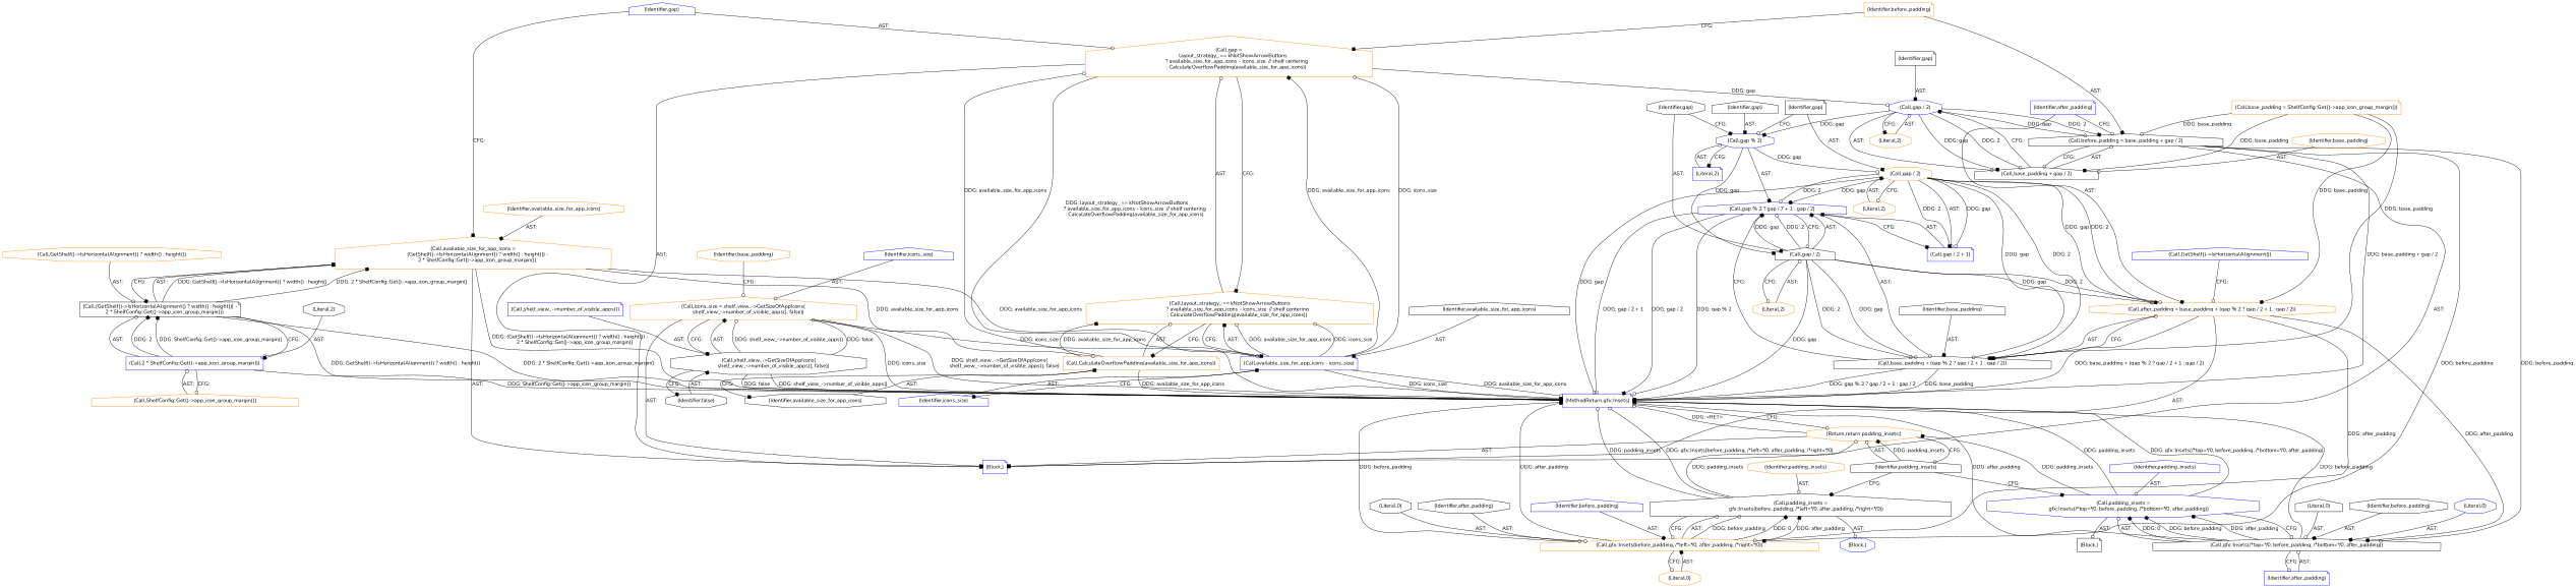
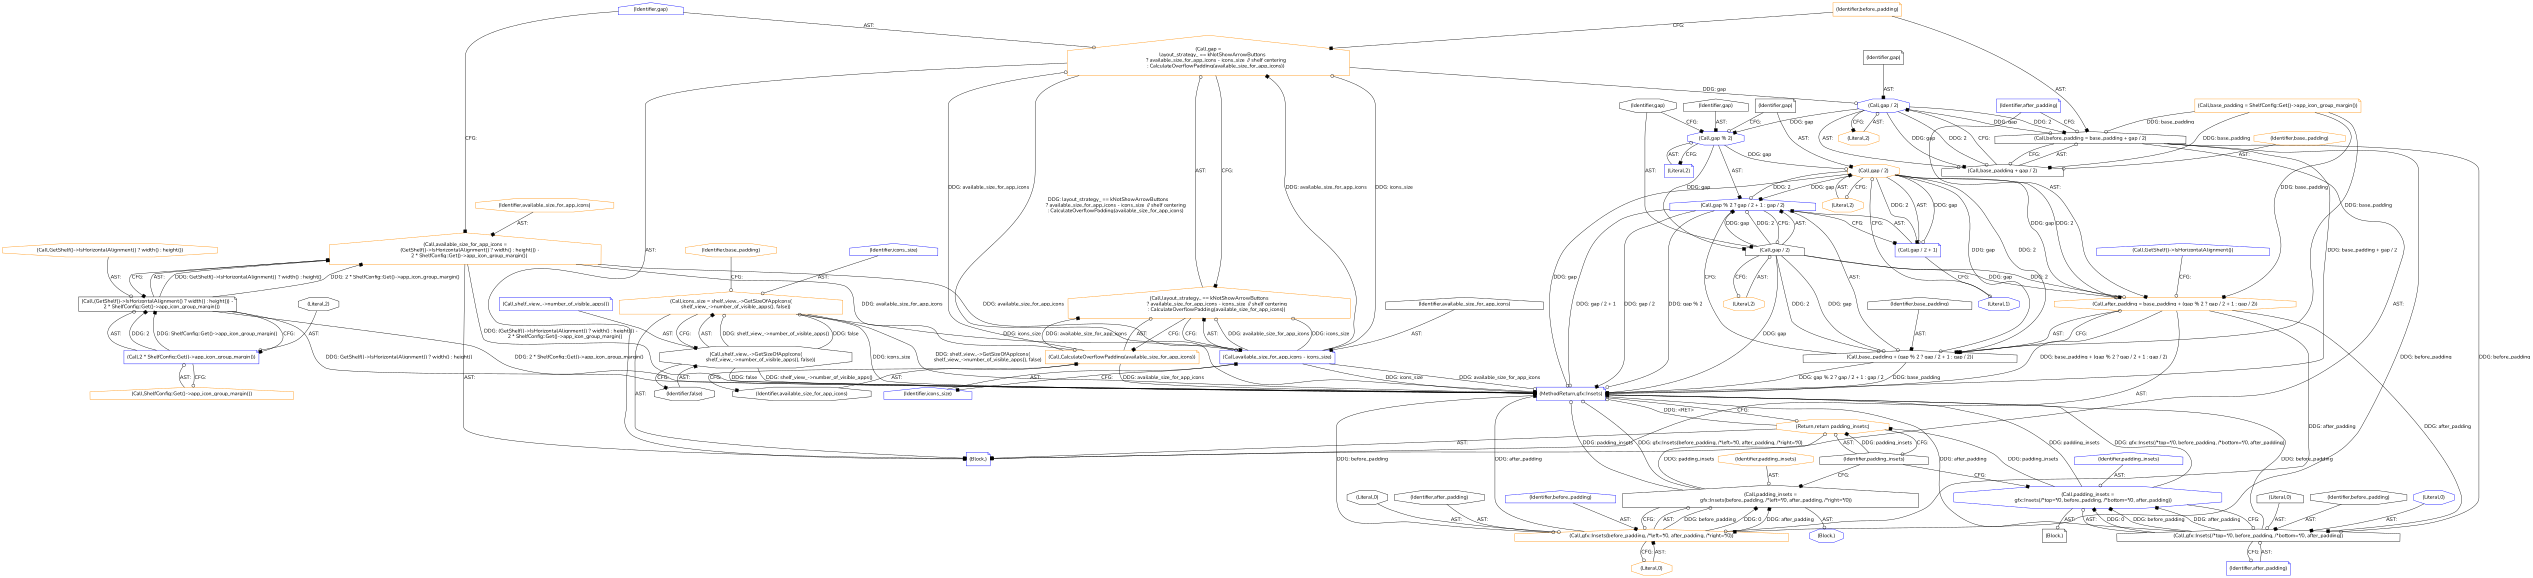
  digraph {
    fontname=Nunito
    node [color=black fontname=Nunito shape=octagon]
    edge [arrowhead=odot fontname=Nunito]
    n1 [color=darkorange label="(Call,gap =\n      layout_strategy_ == kNotShowArrowButtons\n           ? available_size_for_app_icons - icons_size  // shelf centering\n           : CalculateOverflowPadding(available_size_for_app_icons))" shape=house]
    n2 [color=blue label="(Call,gap / 2)"]
    n3 [color=darkorange label="(Call,layout_strategy_ == kNotShowArrowButtons\n           ? available_size_for_app_icons - icons_size  // shelf centering\n           : CalculateOverflowPadding(available_size_for_app_icons))" shape=house]
    n4 [color=blue label="(MethodReturn,gfx::Insets)" shape=note]
    n5 [color=blue label="(Block,)" shape=note]
    n6 [label="(Call,before_padding = base_padding + gap / 2)" shape=house]
    n7 [label="(Call,base_padding + gap / 2)" shape=house]
    n8 [color=blue label="(Call,gap % 2)"]
    n9 [color=darkorange label="(Literal,2)"]
    n10 [color=blue label="(Call,available_size_for_app_icons - icons_size)" shape=note]
    n11 [color=darkorange label="(Call,CalculateOverflowPadding(available_size_for_app_icons))" shape=note]
    n12 [color=darkorange label="(Return,return padding_insets;)"]
    n13 [color=blue label="(Identifier,icons_size)" shape=house]
    n14 [color=darkorange label="(Call,available_size_for_app_icons =\n       (GetShelf()->IsHorizontalAlignment() ? width() : height()) -\n      2 * ShelfConfig::Get()->app_icon_group_margin())" shape=house]
    n15 [label="(Call,(GetShelf()->IsHorizontalAlignment() ? width() : height()) -\n      2 * ShelfConfig::Get()->app_icon_group_margin())" shape=note]
    n16 [color=blue label="(Call,2 * ShelfConfig::Get()->app_icon_group_margin())" shape=note]
    n17 [label="(Identifier,available_size_for_app_icons)"]
    n18 [color=darkorange label="(Call,ShelfConfig::Get()->app_icon_group_margin())" shape=house]
    n19 [color=darkorange label="(Call,icons_size = shelf_view_->GetSizeOfAppIcons(\n       shelf_view_->number_of_visible_apps(), false))" shape=house]
    n20 [label="(Call,shelf_view_->GetSizeOfAppIcons(\n       shelf_view_->number_of_visible_apps(), false))"]
    n21 [label="(Identifier,false)"]
    n22 [label="(Call,gfx::Insets(/*top=*/0, before_padding, /*bottom=*/0, after_padding))" shape=house]
    n23 [color=darkorange label="(Call,gfx::Insets(before_padding, /*left=*/0, after_padding, /*right=*/0))" shape=house]
    n24 [color=darkorange label="(Call,gap / 2)"]
-   n25 [color=blue label="(Call,gap % 2 ? gap / 7 + 1 : gap / 2)" shape=house]
+   n25 [color=blue label="(Call,gap % 2 ? gap / 2 + 1 : gap / 2)" shape=house]
    n26 [label="(Call,gap / 2)" shape=house]
    n27 [color=blue label="(Literal,2)" shape=note]
    n28 [color=blue label="(Call,padding_insets =\n        gfx::Insets(/*top=*/0, before_padding, /*bottom=*/0, after_padding))"]
    n29 [color=blue label="(Identifier,after_padding)" shape=note]
    n30 [label="(Call,padding_insets =\n        gfx::Insets(before_padding, /*left=*/0, after_padding, /*right=*/0))" shape=house]
    n31 [color=darkorange label="(Literal,0)"]
    n32 [label="(Block,)" shape=note]
    n33 [label="(Identifier,padding_insets)" shape=house]
    n34 [color=blue label="(Block,)"]
    n35 [color=darkorange label="(Call,after_padding = base_padding + (gap % 2 ? gap / 2 + 1 : gap / 2))"]
    n36 [label="(Call,base_padding + (gap % 2 ? gap / 2 + 1 : gap / 2))" shape=house]
    n37 [color=blue label="(Call,gap / 2 + 1)" shape=note]
    n38 [color=darkorange label="(Literal,2)"]
    n39 [color=darkorange label="(Literal,2)"]
+   n40 [color=blue label="(Literal,1)"]
    n41 [color=darkorange label="(Identifier,base_padding)"]
    n42 [color=blue label="(Call,shelf_view_->number_of_visible_apps())" shape=note]
    n43 [label="(Identifier,available_size_for_app_icons)" shape=house]
    n44 [label="(Literal,0)" shape=house]
    n45 [label="(Identifier,gap)" shape=house]
    n46 [color=blue label="(Identifier,padding_insets)" shape=house]
    n47 [label="(Identifier,gap)"]
    n48 [color=blue label="(Identifier,gap)" shape=house]
    n49 [color=darkorange label="(Identifier,base_padding)"]
    n50 [color=darkorange label="(Call,base_padding = ShelfConfig::Get()->app_icon_group_margin())" shape=note]
    n51 [label="(Identifier,gap)" shape=note]
    n52 [color=darkorange label="(Identifier,padding_insets)"]
    n53 [color=darkorange label="(Identifier,available_size_for_app_icons)"]
    n54 [color=blue label="(Identifier,after_padding)" shape=note]
    n55 [label="(Identifier,after_padding)"]
    n56 [color=blue label="(Call,GetShelf()->IsHorizontalAlignment())" shape=house]
    n57 [label="(Identifier,before_padding)"]
    n58 [label="(Identifier,gap)" shape=note]
    n59 [color=blue label="(Literal,0)"]
    n60 [color=blue label="(Identifier,icons_size)" shape=house]
    n61 [color=blue label="(Identifier,before_padding)" shape=house]
    n62 [label="(Identifier,base_padding)" shape=house]
    n63 [color=darkorange label="(Call,GetShelf()->IsHorizontalAlignment() ? width() : height())"]
    n64 [label="(Literal,0)"]
    n65 [color=darkorange label="(Identifier,before_padding)" shape=note]
    n66 [label="(Literal,2)"]
    n1 -> n2 [label="DDG: gap"]
    n1 -> n3 [arrowhead=box label="CFG: "]
    n1 -> n4 [arrowhead=box label="DDG: layout_strategy_ == kNotShowArrowButtons\n           ? available_size_for_app_icons - icons_size  // shelf centering\n           : CalculateOverflowPadding(available_size_for_app_icons)"]
    n1 -> n5 [arrowhead=box label="AST: "]
    n2 -> n6 [label="DDG: gap"]
    n2 -> n6 [arrowhead=box label="DDG: 2"]
    n2 -> n7 [label="AST: "]
    n2 -> n7 [arrowhead=box label="DDG: gap"]
    n2 -> n7 [label="DDG: 2"]
    n2 -> n8 [arrowhead=box label="DDG: gap"]
    n2 -> n9 [arrowhead=box label="CFG: "]
    n3 -> n1 [label="AST: "]
    n3 -> n10 [label="CFG: "]
    n3 -> n11 [arrowhead=box label="CFG: "]
    n4 -> n12 [label="CFG: "]
    n6 -> n4 [label="DDG: base_padding + gap / 2"]
    n6 -> n5 [arrowhead=box label="AST: "]
    n6 -> n7 [label="CFG: "]
    n6 -> n22 [label="DDG: before_padding"]
    n6 -> n23 [arrowhead=box label="DDG: before_padding"]
    n7 -> n2 [arrowhead=box label="CFG: "]
    n7 -> n6 [label="AST: "]
    n8 -> n24 [label="DDG: gap"]
    n8 -> n25 [arrowhead=box label="AST: "]
    n8 -> n26 [arrowhead=box label="DDG: gap"]
    n8 -> n27 [arrowhead=box label="CFG: "]
    n9 -> n2 [label="AST: "]
    n10 -> n1 [arrowhead=box label="DDG: available_size_for_app_icons"]
    n10 -> n1 [label="DDG: icons_size"]
    n10 -> n3 [arrowhead=box label="AST: "]
    n10 -> n3 [label="DDG: available_size_for_app_icons"]
    n10 -> n3 [label="DDG: icons_size"]
    n10 -> n4 [label="DDG: available_size_for_app_icons"]
    n10 -> n4 [label="DDG: icons_size"]
    n10 -> n13 [arrowhead=box label="CFG: "]
    n11 -> n1 [label="DDG: available_size_for_app_icons"]
    n11 -> n3 [label="AST: "]
    n11 -> n3 [arrowhead=box label="DDG: available_size_for_app_icons"]
    n11 -> n4 [label="DDG: available_size_for_app_icons"]
    n11 -> n17 [arrowhead=box label="CFG: "]
    n12 -> n4 [label="DDG: <RET>"]
    n12 -> n5 [arrowhead=box label="AST: "]
    n12 -> n33 [label="CFG: "]
    n13 -> n10 [arrowhead=box label="AST: "]
    n14 -> n4 [label="DDG: (GetShelf()->IsHorizontalAlignment() ? width() : height()) -\n      2 * ShelfConfig::Get()->app_icon_group_margin()"]
    n14 -> n5 [arrowhead=box label="AST: "]
    n14 -> n10 [arrowhead=box label="DDG: available_size_for_app_icons"]
    n14 -> n11 [label="DDG: available_size_for_app_icons"]
    n14 -> n15 [arrowhead=box label="CFG: "]
    n15 -> n4 [arrowhead=box label="DDG: GetShelf()->IsHorizontalAlignment() ? width() : height()"]
    n15 -> n4 [arrowhead=box label="DDG: 2 * ShelfConfig::Get()->app_icon_group_margin()"]
    n15 -> n14 [arrowhead=box label="AST: "]
    n15 -> n14 [arrowhead=box label="DDG: GetShelf()->IsHorizontalAlignment() ? width() : height()"]
    n15 -> n14 [arrowhead=box label="DDG: 2 * ShelfConfig::Get()->app_icon_group_margin()"]
    n15 -> n16 [arrowhead=box label="CFG: "]
-   n16 -> n4 [label="DDG: ShelfConfig::Get()->app_icon_group_margin()"]
    n16 -> n15 [label="AST: "]
    n16 -> n15 [arrowhead=box label="DDG: 2"]
    n16 -> n15 [arrowhead=box label="DDG: ShelfConfig::Get()->app_icon_group_margin()"]
    n16 -> n18 [label="CFG: "]
    n17 -> n11 [arrowhead=box label="AST: "]
    n18 -> n16 [label="AST: "]
    n19 -> n4 [label="DDG: icons_size"]
    n19 -> n4 [label="DDG: shelf_view_->GetSizeOfAppIcons(\n       shelf_view_->number_of_visible_apps(), false)"]
    n19 -> n5 [arrowhead=box label="AST: "]
    n19 -> n10 [label="DDG: icons_size"]
    n19 -> n20 [arrowhead=box label="CFG: "]
    n20 -> n4 [arrowhead=box label="DDG: false"]
    n20 -> n4 [label="DDG: shelf_view_->number_of_visible_apps()"]
    n20 -> n19 [arrowhead=box label="AST: "]
    n20 -> n19 [label="DDG: shelf_view_->number_of_visible_apps()"]
    n20 -> n19 [label="DDG: false"]
    n20 -> n21 [arrowhead=box label="CFG: "]
    n21 -> n20 [arrowhead=box label="AST: "]
    n22 -> n4 [arrowhead=box label="DDG: before_padding"]
    n22 -> n4 [label="DDG: after_padding"]
    n22 -> n28 [label="AST: "]
    n22 -> n28 [arrowhead=box label="DDG: 0"]
    n22 -> n28 [arrowhead=box label="DDG: before_padding"]
    n22 -> n28 [arrowhead=box label="DDG: after_padding"]
    n22 -> n29 [label="CFG: "]
    n23 -> n4 [label="DDG: before_padding"]
    n23 -> n4 [arrowhead=box label="DDG: after_padding"]
    n23 -> n30 [label="AST: "]
    n23 -> n30 [label="DDG: before_padding"]
    n23 -> n30 [arrowhead=box label="DDG: 0"]
    n23 -> n30 [arrowhead=box label="DDG: after_padding"]
    n23 -> n31 [label="CFG: "]
    n24 -> n4 [label="DDG: gap"]
    n24 -> n25 [arrowhead=box label="DDG: gap"]
    n24 -> n25 [label="DDG: 2"]
    n24 -> n35 [arrowhead=box label="DDG: gap"]
    n24 -> n35 [label="DDG: 2"]
    n24 -> n36 [label="DDG: gap"]
    n24 -> n36 [arrowhead=box label="DDG: 2"]
    n24 -> n37 [label="AST: "]
    n24 -> n37 [label="DDG: gap"]
    n24 -> n37 [arrowhead=box label="DDG: 2"]
    n24 -> n38 [label="CFG: "]
    n25 -> n4 [label="DDG: gap / 2 + 1"]
    n25 -> n4 [arrowhead=box label="DDG: gap / 2"]
    n25 -> n4 [label="DDG: gap % 2"]
    n25 -> n26 [label="CFG: "]
    n25 -> n36 [label="AST: "]
    n25 -> n37 [arrowhead=box label="CFG: "]
    n26 -> n4 [label="DDG: gap"]
    n26 -> n25 [arrowhead=box label="AST: "]
    n26 -> n25 [arrowhead=box label="DDG: gap"]
    n26 -> n25 [label="DDG: 2"]
    n26 -> n35 [label="DDG: gap"]
    n26 -> n35 [label="DDG: 2"]
    n26 -> n36 [label="DDG: gap"]
    n26 -> n36 [label="DDG: 2"]
    n26 -> n39 [label="CFG: "]
    n27 -> n8 [label="AST: "]
    n28 -> n4 [arrowhead=box label="DDG: gfx::Insets(/*top=*/0, before_padding, /*bottom=*/0, after_padding)"]
    n28 -> n4 [label="DDG: padding_insets"]
    n28 -> n12 [arrowhead=box label="DDG: padding_insets"]
    n28 -> n22 [label="CFG: "]
    n28 -> n32 [label="AST: "]
    n29 -> n22 [label="AST: "]
    n30 -> n4 [label="DDG: padding_insets"]
    n30 -> n4 [label="DDG: gfx::Insets(before_padding, /*left=*/0, after_padding, /*right=*/0)"]
    n30 -> n12 [label="DDG: padding_insets"]
    n30 -> n23 [label="CFG: "]
    n30 -> n34 [label="AST: "]
    n31 -> n23 [arrowhead=box label="AST: "]
    n33 -> n12 [label="AST: "]
    n33 -> n12 [arrowhead=box label="DDG: padding_insets"]
    n33 -> n28 [arrowhead=box label="CFG: "]
    n33 -> n30 [arrowhead=box label="CFG: "]
    n35 -> n4 [arrowhead=box label="DDG: base_padding + (gap % 2 ? gap / 2 + 1 : gap / 2)"]
    n35 -> n5 [arrowhead=box label="AST: "]
    n35 -> n22 [arrowhead=box label="DDG: after_padding"]
    n35 -> n23 [label="DDG: after_padding"]
    n35 -> n36 [arrowhead=box label="CFG: "]
    n36 -> n4 [label="DDG: gap % 2 ? gap / 2 + 1 : gap / 2"]
    n36 -> n4 [label="DDG: base_padding"]
    n36 -> n25 [label="CFG: "]
    n36 -> n35 [label="AST: "]
    n37 -> n25 [arrowhead=box label="AST: "]
+   n37 -> n40 [label="CFG: "]
    n38 -> n24 [arrowhead=box label="AST: "]
    n39 -> n26 [label="AST: "]
+   n40 -> n24 [label="CFG: "]
    n41 -> n7 [label="AST: "]
    n42 -> n20 [label="AST: "]
    n43 -> n10 [arrowhead=box label="AST: "]
    n44 -> n22 [label="AST: "]
    n45 -> n8 [arrowhead=box label="AST: "]
    n46 -> n28 [label="AST: "]
    n47 -> n8 [arrowhead=box label="CFG: "]
    n47 -> n26 [arrowhead=box label="AST: "]
    n48 -> n1 [label="AST: "]
    n48 -> n14 [arrowhead=box label="CFG: "]
    n49 -> n19 [label="CFG: "]
    n50 -> n6 [label="DDG: base_padding"]
    n50 -> n7 [arrowhead=box label="DDG: base_padding"]
    n50 -> n35 [arrowhead=box label="DDG: base_padding"]
    n50 -> n36 [arrowhead=box label="DDG: base_padding"]
    n51 -> n8 [label="CFG: "]
    n51 -> n24 [arrowhead=box label="AST: "]
    n52 -> n30 [label="AST: "]
    n53 -> n14 [arrowhead=box label="AST: "]
    n54 -> n6 [label="CFG: "]
    n54 -> n35 [arrowhead=box label="AST: "]
    n55 -> n23 [label="AST: "]
    n56 -> n35 [label="CFG: "]
    n57 -> n22 [arrowhead=box label="AST: "]
    n58 -> n2 [arrowhead=box label="AST: "]
    n59 -> n22 [arrowhead=box label="AST: "]
    n60 -> n19 [label="AST: "]
    n61 -> n23 [arrowhead=box label="AST: "]
    n62 -> n36 [arrowhead=box label="AST: "]
    n63 -> n15 [label="AST: "]
    n64 -> n23 [label="AST: "]
    n65 -> n1 [arrowhead=box label="CFG: "]
    n65 -> n6 [arrowhead=box label="AST: "]
    n66 -> n16 [label="AST: "]
  }
